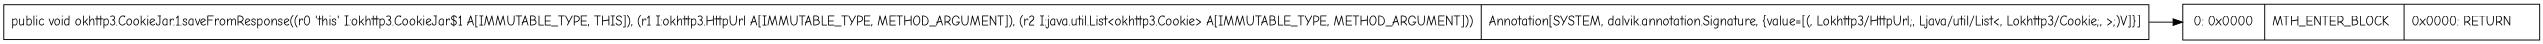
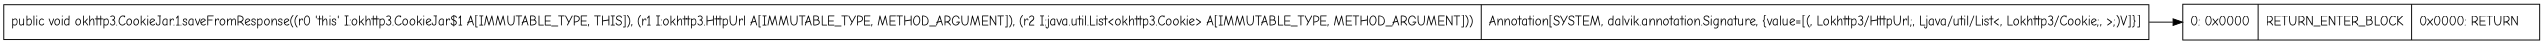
  digraph {
    rankdir=LR
    fontname="Comic Neue"
    node [shape=record fontname="Comic Neue"]
-   n1 [label="{0\:\ 0x0000|MTH_ENTER_BLOCK\l|0x0000: RETURN   \l}"]
+   n1 [label="{0\:\ 0x0000|RETURN_ENTER_BLOCK\l|0x0000: RETURN   \l}"]
    n2 [label="{public void okhttp3.CookieJar.1.saveFromResponse((r0 'this' I:okhttp3.CookieJar$1 A[IMMUTABLE_TYPE, THIS]), (r1 I:okhttp3.HttpUrl A[IMMUTABLE_TYPE, METHOD_ARGUMENT]), (r2 I:java.util.List\<okhttp3.Cookie\> A[IMMUTABLE_TYPE, METHOD_ARGUMENT]))  | Annotation[SYSTEM, dalvik.annotation.Signature, \{value=[(, Lokhttp3\/HttpUrl;, Ljava\/util\/List\<, Lokhttp3\/Cookie;, \>;)V]\}]\l}"]
    n2 -> n1 [fontname="Comic Neue"]
  }
